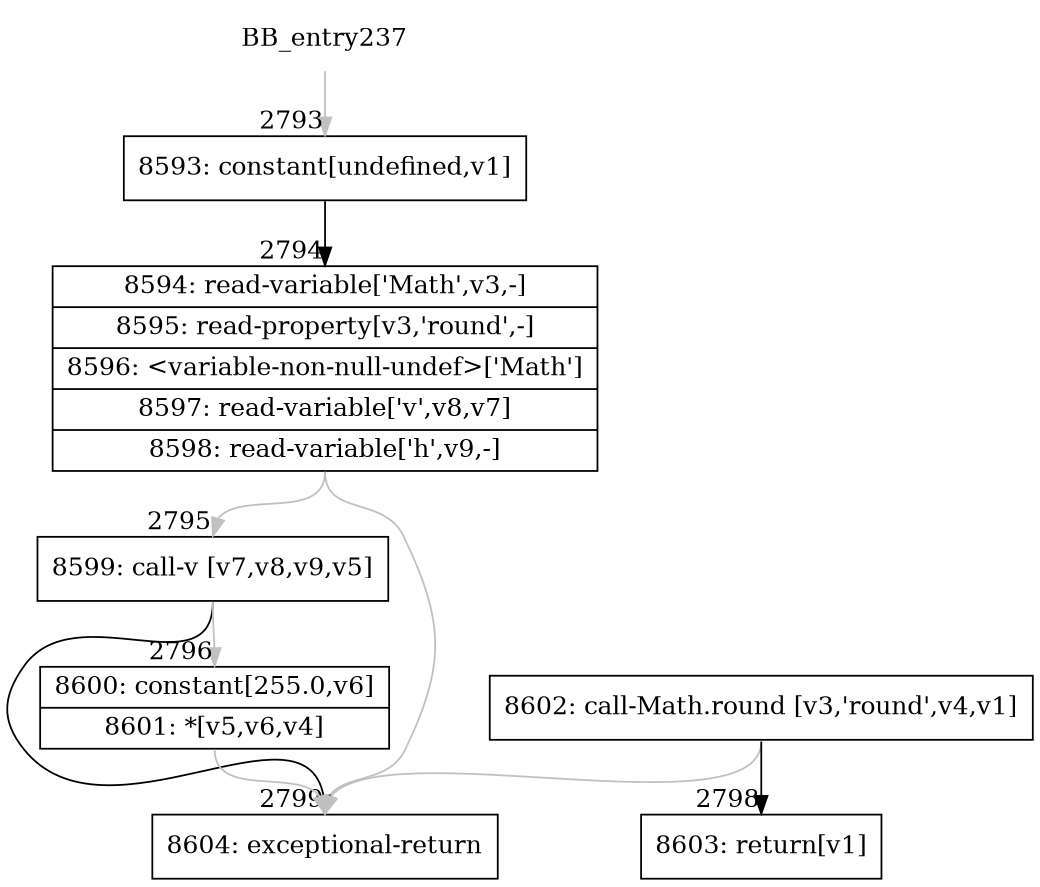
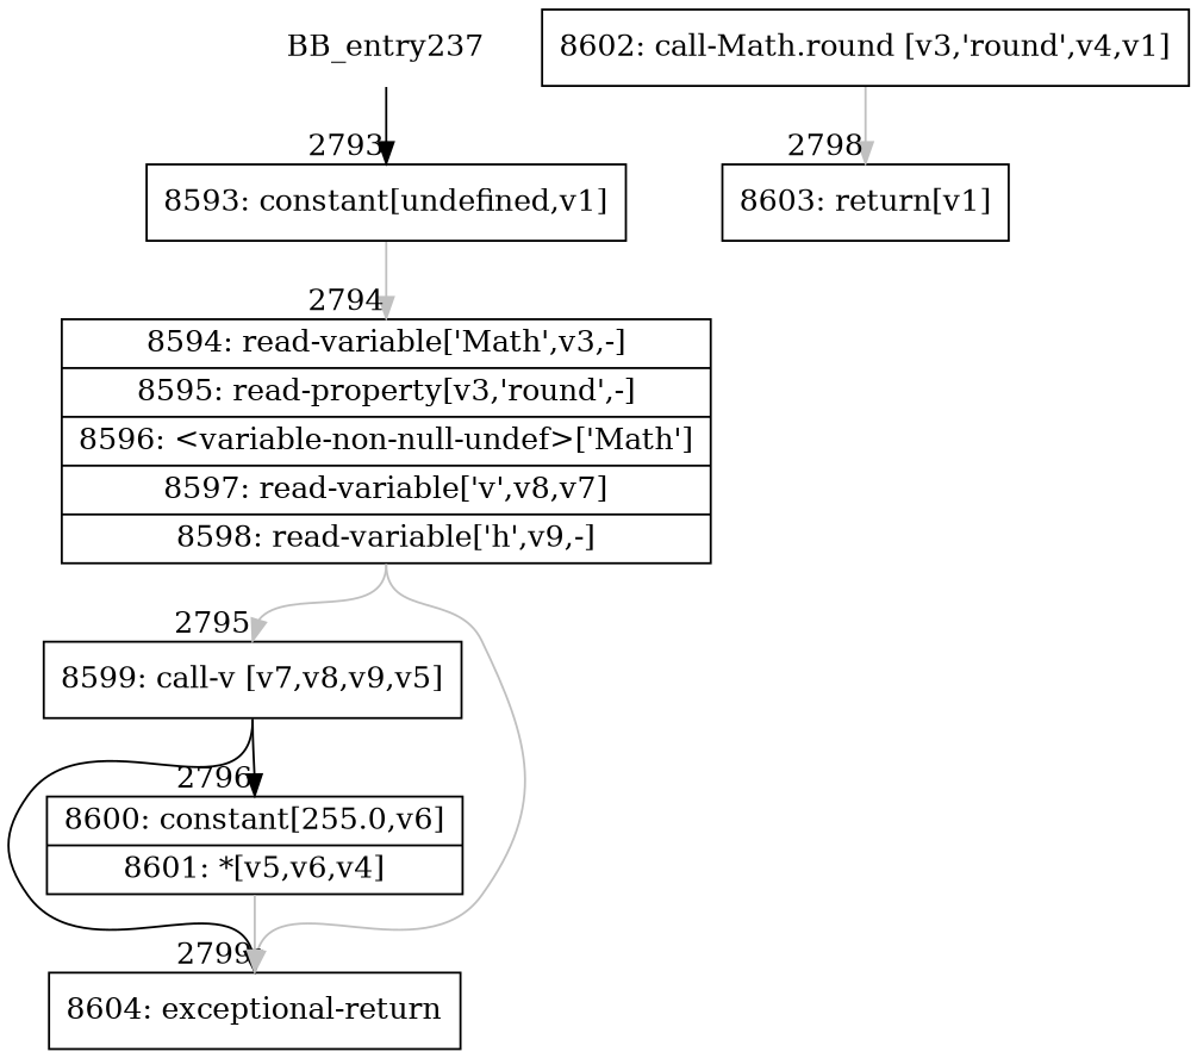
  digraph {
    rankdir=TD
    node [shape=record]
    edge [headport=n tailport=s]
    n1 [label=BB_entry237 shape=none]
    n2 [label="{8593: constant[undefined,v1]}"]
    n3 [label="{8594: read-variable['Math',v3,-]|8595: read-property[v3,'round',-]|8596: \<variable-non-null-undef\>['Math']|8597: read-variable['v',v8,v7]|8598: read-variable['h',v9,-]}"]
    n4 [label="{8599: call-v [v7,v8,v9,v5]}"]
    n5 [label="{8604: exceptional-return}"]
    n6 [label="{8600: constant[255.0,v6]|8601: *[v5,v6,v4]}"]
    n7 [label="{8602: call-Math.round [v3,'round',v4,v1]}"]
    n8 [label="{8603: return[v1]}"]
-   n1 -> n2 [headlabel="    2793" color=gray]
-   n2 -> n3 [headlabel="      2794"]
+   n1 -> n2 [headlabel="    2793"]
+   n2 -> n3 [headlabel="      2794" color=gray]
    n3 -> n4 [color=gray headlabel="      2795"]
    n3 -> n5 [color=gray headlabel="      2799"]
    n4 -> n5 [color=black]
-   n4 -> n6 [headlabel="      2796" color=gray]
+   n4 -> n6 [headlabel="      2796"]
    n6 -> n5 [color=gray]
-   n7 -> n5 [color=gray]
-   n7 -> n8 [headlabel="      2798"]
+   n7 -> n8 [headlabel="      2798" color=gray]
  }
